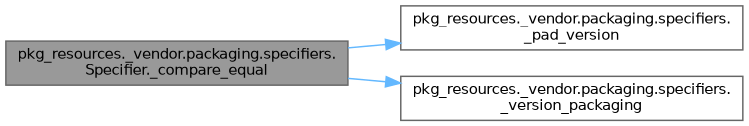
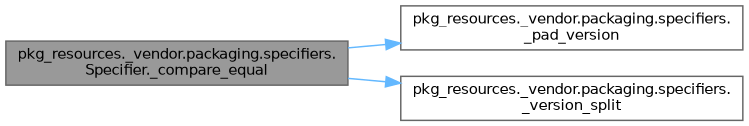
  digraph {
    rankdir=LR
    node [color=grey40 fillcolor=white fontname=Helvetica fontsize=10 shape=box style=filled]
    edge [color=steelblue1 fontname=Helvetica fontsize=10 labelfontname=Helvetica labelfontsize=10 style=solid]
    n1 [color=gray40 fillcolor=grey60 fontcolor=black height=0.2 label="pkg_resources._vendor.packaging.specifiers.\lSpecifier._compare_equal" width=0.4]
    n2 [height=0.2 label="pkg_resources._vendor.packaging.specifiers.\l_pad_version" width=0.4]
-   n3 [height=0.2 label="pkg_resources._vendor.packaging.specifiers.\l_version_packaging" width=0.4]
+   n3 [height=0.2 label="pkg_resources._vendor.packaging.specifiers.\l_version_split" width=0.4]
    n1 -> n2
    n1 -> n3
  }
